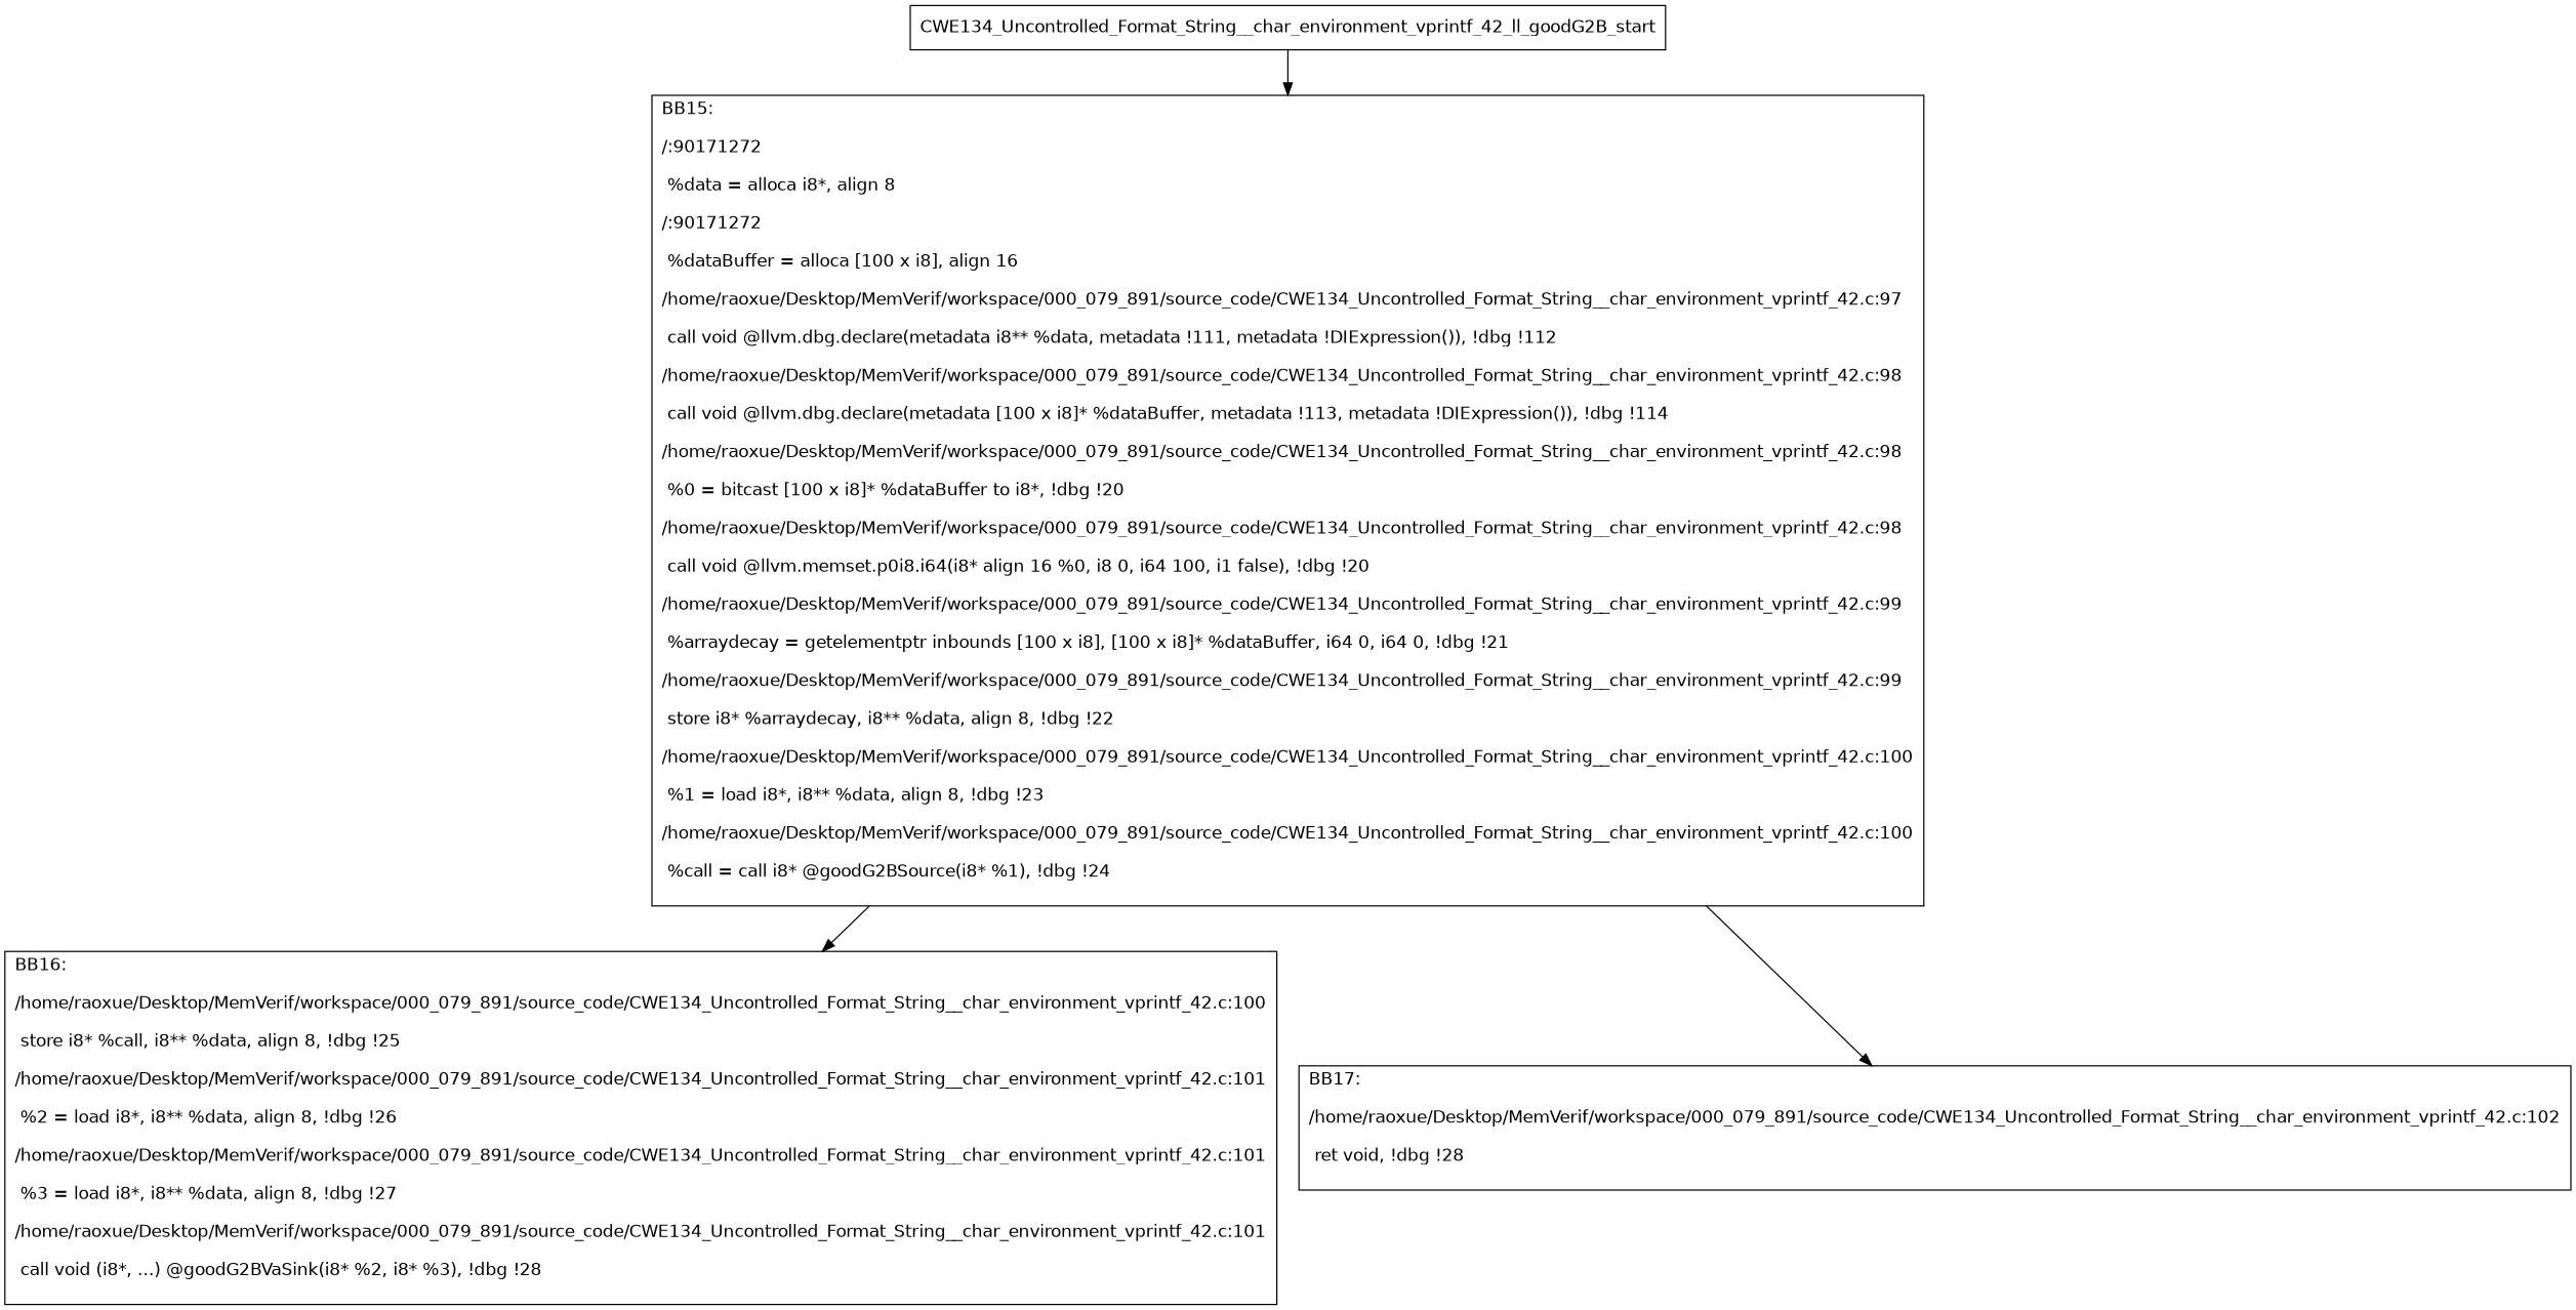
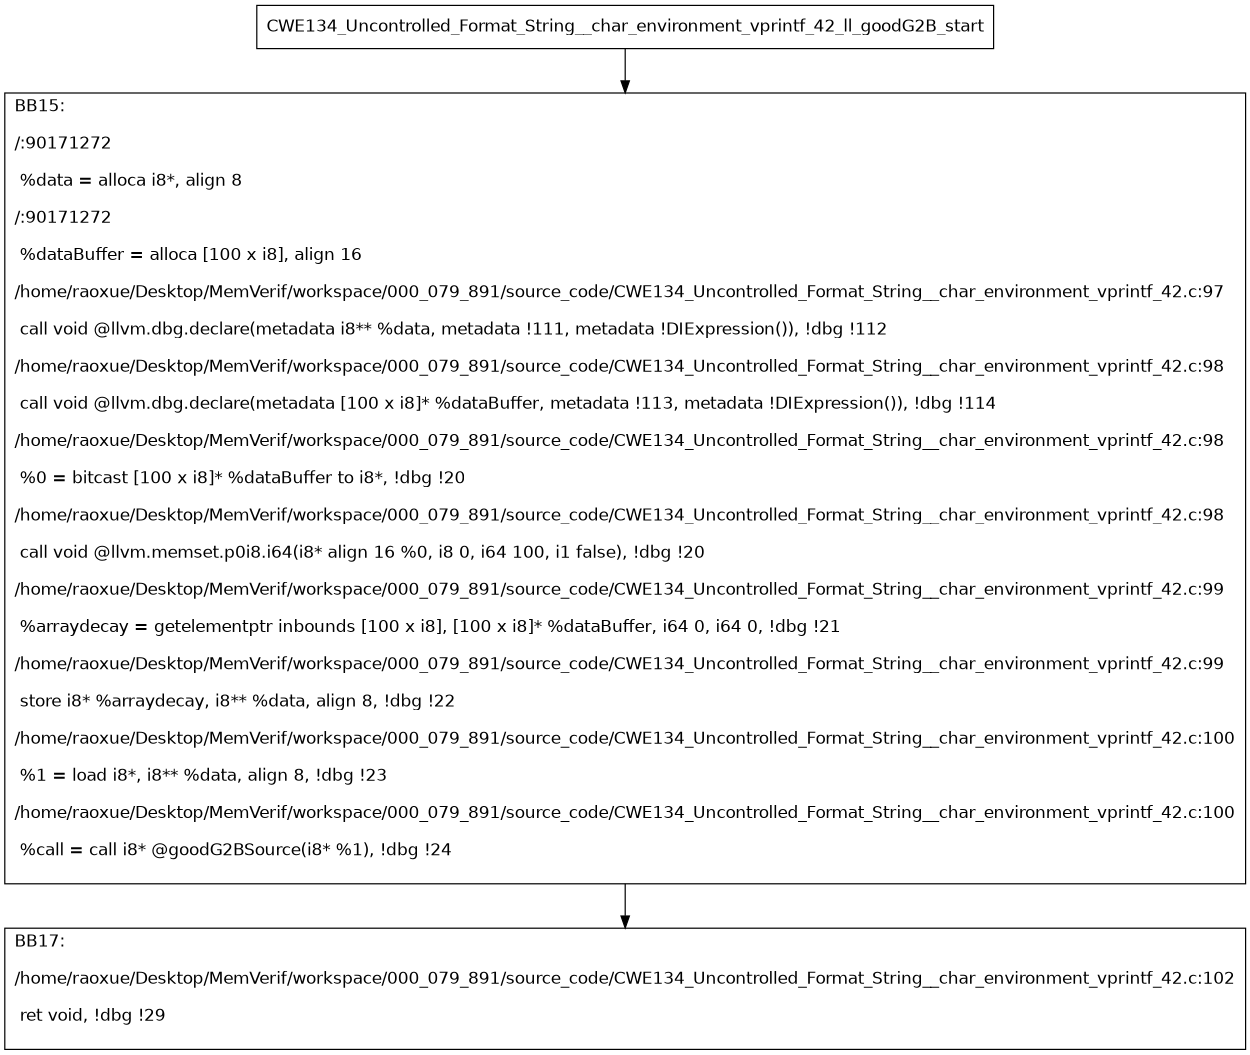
  digraph {
    fontname="DejaVu Sans"
    node [fontname="DejaVu Sans" shape=record]
    edge [fontname="DejaVu Sans"]
    n1 [label="{CWE134_Uncontrolled_Format_String__char_environment_vprintf_42_ll_goodG2B_start}"]
    n2 [label="{BB15:\l\l/:90171272\l\n  %data = alloca i8*, align 8\l\n/:90171272\l\n  %dataBuffer = alloca [100 x i8], align 16\l\n/home/raoxue/Desktop/MemVerif/workspace/000_079_891/source_code/CWE134_Uncontrolled_Format_String__char_environment_vprintf_42.c:97\l\n  call void @llvm.dbg.declare(metadata i8** %data, metadata !111, metadata !DIExpression()), !dbg !112\l\n/home/raoxue/Desktop/MemVerif/workspace/000_079_891/source_code/CWE134_Uncontrolled_Format_String__char_environment_vprintf_42.c:98\l\n  call void @llvm.dbg.declare(metadata [100 x i8]* %dataBuffer, metadata !113, metadata !DIExpression()), !dbg !114\l\n/home/raoxue/Desktop/MemVerif/workspace/000_079_891/source_code/CWE134_Uncontrolled_Format_String__char_environment_vprintf_42.c:98\l\n  %0 = bitcast [100 x i8]* %dataBuffer to i8*, !dbg !20\l\n/home/raoxue/Desktop/MemVerif/workspace/000_079_891/source_code/CWE134_Uncontrolled_Format_String__char_environment_vprintf_42.c:98\l\n  call void @llvm.memset.p0i8.i64(i8* align 16 %0, i8 0, i64 100, i1 false), !dbg !20\l\n/home/raoxue/Desktop/MemVerif/workspace/000_079_891/source_code/CWE134_Uncontrolled_Format_String__char_environment_vprintf_42.c:99\l\n  %arraydecay = getelementptr inbounds [100 x i8], [100 x i8]* %dataBuffer, i64 0, i64 0, !dbg !21\l\n/home/raoxue/Desktop/MemVerif/workspace/000_079_891/source_code/CWE134_Uncontrolled_Format_String__char_environment_vprintf_42.c:99\l\n  store i8* %arraydecay, i8** %data, align 8, !dbg !22\l\n/home/raoxue/Desktop/MemVerif/workspace/000_079_891/source_code/CWE134_Uncontrolled_Format_String__char_environment_vprintf_42.c:100\l\n  %1 = load i8*, i8** %data, align 8, !dbg !23\l\n/home/raoxue/Desktop/MemVerif/workspace/000_079_891/source_code/CWE134_Uncontrolled_Format_String__char_environment_vprintf_42.c:100\l\n  %call = call i8* @goodG2BSource(i8* %1), !dbg !24\l\n}"]
-   n3 [label="{BB16:\l\l/home/raoxue/Desktop/MemVerif/workspace/000_079_891/source_code/CWE134_Uncontrolled_Format_String__char_environment_vprintf_42.c:100\l\n  store i8* %call, i8** %data, align 8, !dbg !25\l\n/home/raoxue/Desktop/MemVerif/workspace/000_079_891/source_code/CWE134_Uncontrolled_Format_String__char_environment_vprintf_42.c:101\l\n  %2 = load i8*, i8** %data, align 8, !dbg !26\l\n/home/raoxue/Desktop/MemVerif/workspace/000_079_891/source_code/CWE134_Uncontrolled_Format_String__char_environment_vprintf_42.c:101\l\n  %3 = load i8*, i8** %data, align 8, !dbg !27\l\n/home/raoxue/Desktop/MemVerif/workspace/000_079_891/source_code/CWE134_Uncontrolled_Format_String__char_environment_vprintf_42.c:101\l\n  call void (i8*, ...) @goodG2BVaSink(i8* %2, i8* %3), !dbg !28\l\n}"]
-   n4 [label="{BB17:\l\l/home/raoxue/Desktop/MemVerif/workspace/000_079_891/source_code/CWE134_Uncontrolled_Format_String__char_environment_vprintf_42.c:102\l\n  ret void, !dbg !28\l\n}"]
+   n4 [label="{BB17:\l\l/home/raoxue/Desktop/MemVerif/workspace/000_079_891/source_code/CWE134_Uncontrolled_Format_String__char_environment_vprintf_42.c:102\l\n  ret void, !dbg !29\l\n}"]
    n1 -> n2
-   n2 -> n3
    n2 -> n4
  }
